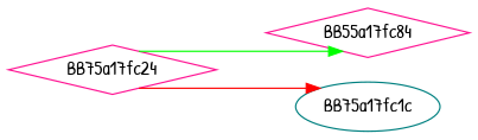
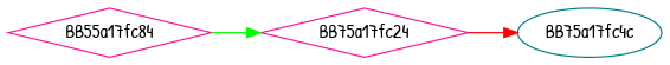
  digraph {
    fontname="Patrick Hand"
    rankdir=LR
    splines=ortho
    node [color=deeppink fontname="Patrick Hand" shape=diamond]
    edge [fontname="Patrick Hand"]
    n1 [label=BB55a17fc84]
    BB75a17fc24
-   BB75a17fc4c [color=teal shape=ellipse label=BB75a17fc1c]
-   BB75a17fc24 -> n1 [color=green]
+   BB75a17fc4c [color=teal shape=ellipse]
+   n1 -> BB75a17fc24 [color=green]
    BB75a17fc24 -> BB75a17fc4c [color=red]
  }
